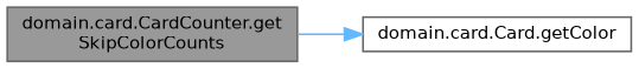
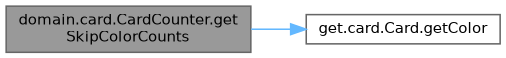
  digraph {
    rankdir=LR
    node [fontname=Helvetica fontsize=10 shape=box style=filled]
    n1 [color=gray40 fillcolor=grey60 fontcolor=black height=0.2 label="domain.card.CardCounter.get\lSkipColorCounts" width=0.4]
-   n2 [color=grey40 fillcolor=white height=0.2 label="domain.card.Card.getColor" width=0.4]
+   n2 [color=grey40 fillcolor=white height=0.2 label="get.card.Card.getColor" width=0.4]
    n1 -> n2 [color=steelblue1 fontname=Helvetica fontsize=10 labelfontname=Helvetica labelfontsize=10 style=solid]
  }
